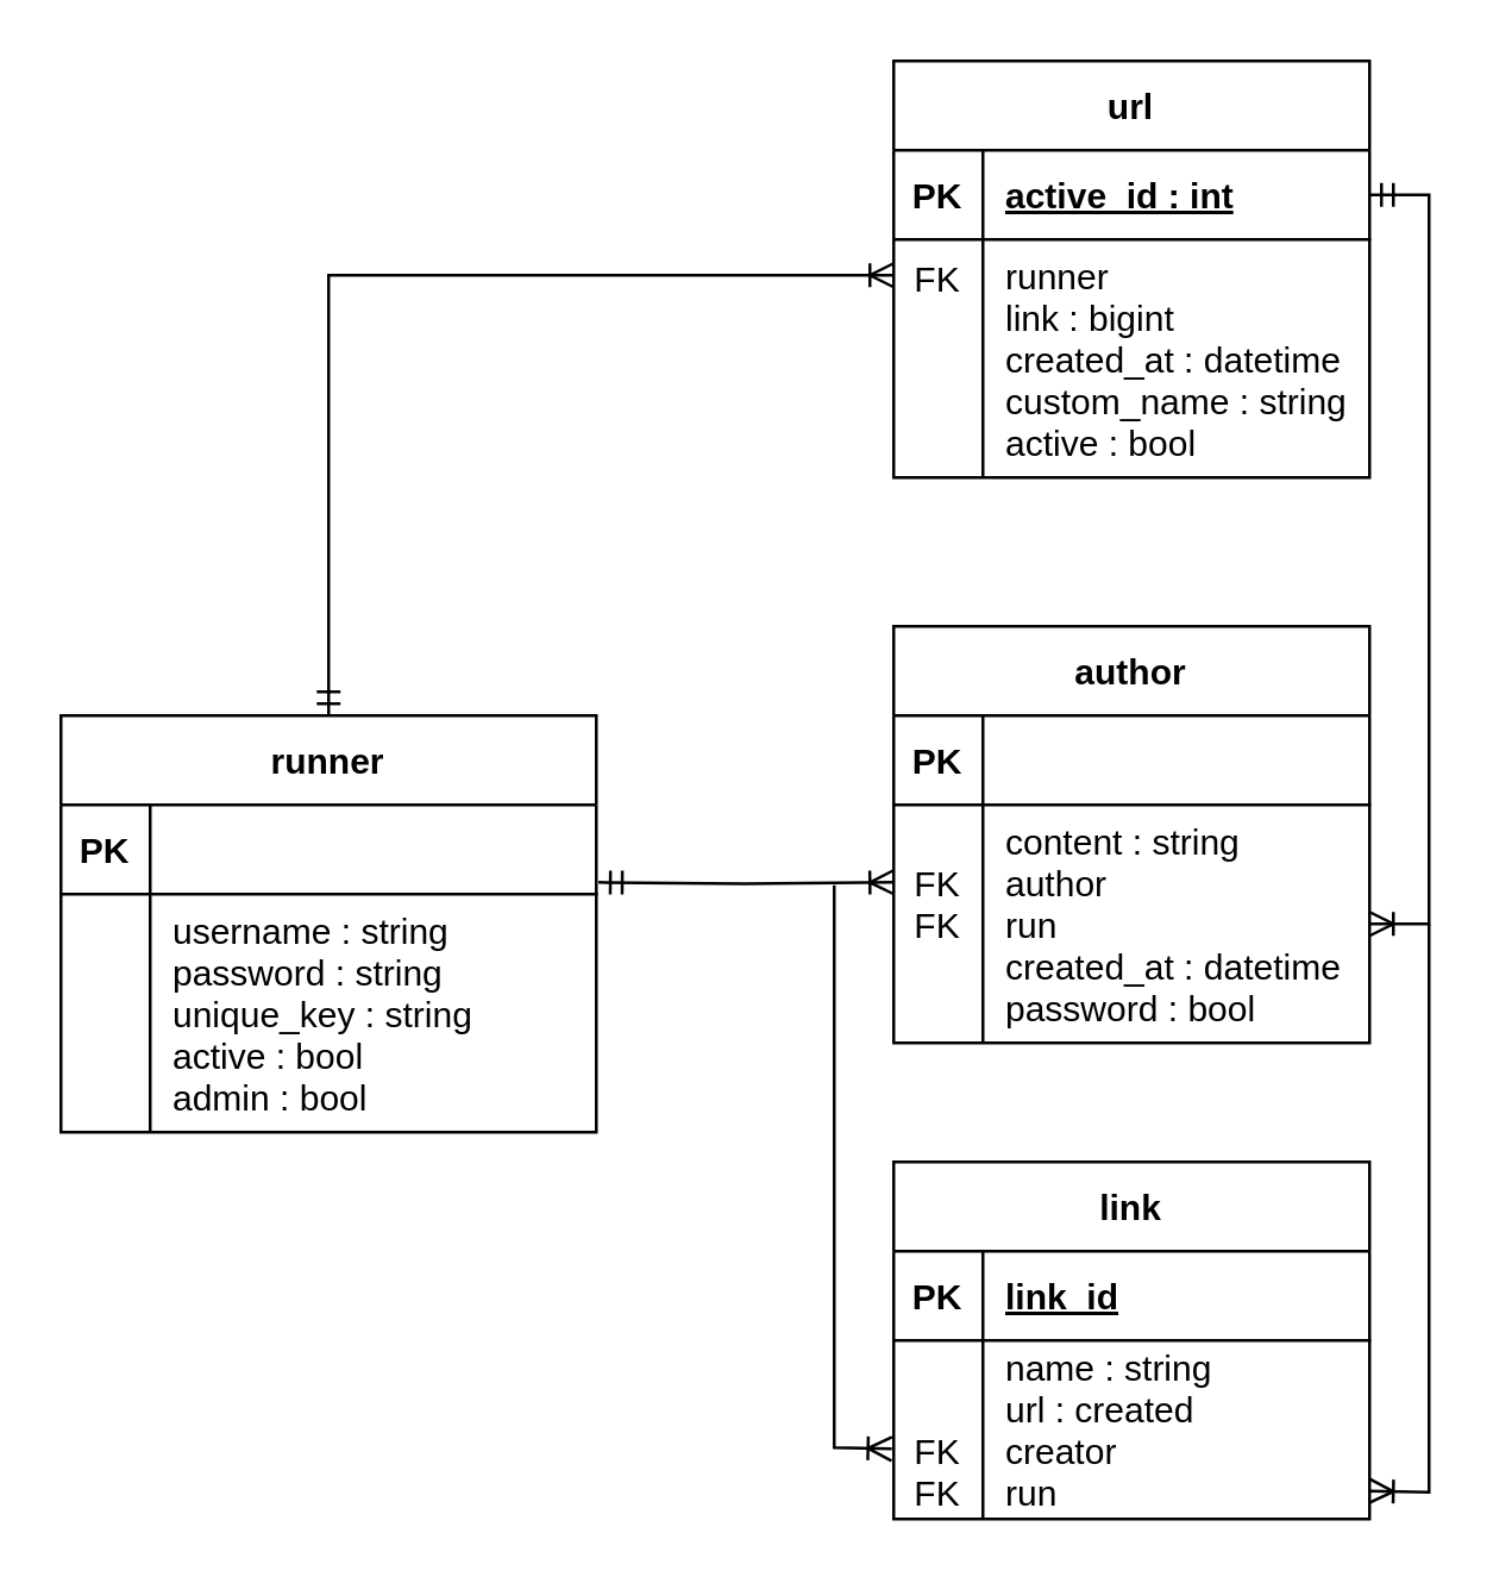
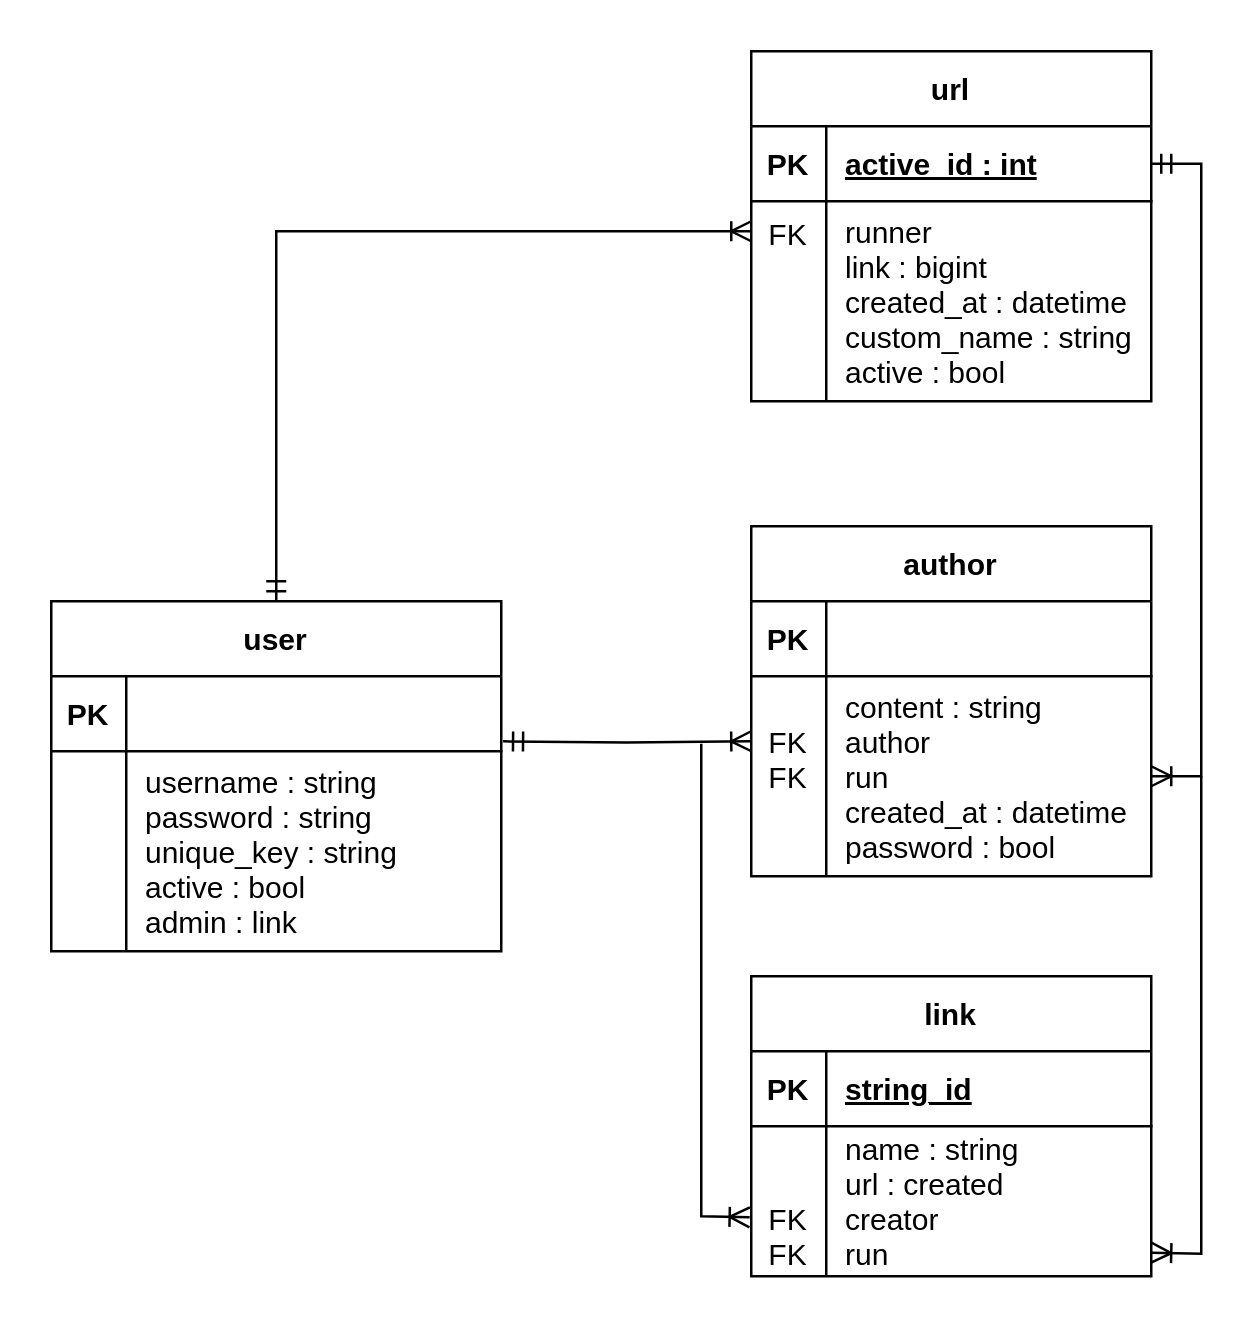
  <mxCell id="0" />
  <mxCell id="1" parent="0" />
- <mxCell id="2" value="runner" style="shape=table;startSize=30;container=1;collapsible=1;childLayout=tableLayout;fixedRows=1;rowLines=0;fontStyle=1;align=center;resizeLast=1;" parent="1" vertex="1"><mxGeometry x="20" y="240" width="180" height="140" as="geometry" /></mxCell>
+ <mxCell id="2" value="user" style="shape=table;startSize=30;container=1;collapsible=1;childLayout=tableLayout;fixedRows=1;rowLines=0;fontStyle=1;align=center;resizeLast=1;" parent="1" vertex="1"><mxGeometry x="20" y="240" width="180" height="140" as="geometry" /></mxCell>
  <mxCell id="3" value="" style="shape=partialRectangle;collapsible=0;dropTarget=0;pointerEvents=0;fillColor=none;points=[[0,0.5],[1,0.5]];portConstraint=eastwest;top=0;left=0;right=0;bottom=1;" parent="2" vertex="1"><mxGeometry y="30" width="180" height="30" as="geometry" /></mxCell>
  <mxCell id="4" value="PK" style="shape=partialRectangle;overflow=hidden;connectable=0;fillColor=none;top=0;left=0;bottom=0;right=0;fontStyle=1;" parent="3" vertex="1"><mxGeometry width="30" height="30" as="geometry" /></mxCell>
  <mxCell id="5" value="" style="shape=partialRectangle;collapsible=0;dropTarget=0;pointerEvents=0;fillColor=none;points=[[0,0.5],[1,0.5]];portConstraint=eastwest;top=0;left=0;right=0;bottom=0;" parent="2" vertex="1"><mxGeometry y="60" width="180" height="80" as="geometry" /></mxCell>
  <mxCell id="6" value="&#10;&#10;&#10;&#10;" style="shape=partialRectangle;overflow=hidden;connectable=0;fillColor=none;top=0;left=0;bottom=0;right=0;" parent="5" vertex="1"><mxGeometry width="30" height="80" as="geometry" /></mxCell>
- <mxCell id="7" value="username : string&#10;password : string&#10;unique_key : string&#10;active : bool&#10;admin : bool" style="shape=partialRectangle;overflow=hidden;connectable=0;fillColor=none;top=0;left=0;bottom=0;right=0;align=left;spacingLeft=6;" parent="5" vertex="1"><mxGeometry x="30" width="150" height="80" as="geometry" /></mxCell>
+ <mxCell id="7" value="username : string&#10;password : string&#10;unique_key : string&#10;active : bool&#10;admin : link" style="shape=partialRectangle;overflow=hidden;connectable=0;fillColor=none;top=0;left=0;bottom=0;right=0;align=left;spacingLeft=6;" parent="5" vertex="1"><mxGeometry x="30" width="150" height="80" as="geometry" /></mxCell>
  <mxCell id="8" value="url" style="shape=table;startSize=30;container=1;collapsible=1;childLayout=tableLayout;fixedRows=1;rowLines=0;fontStyle=1;align=center;resizeLast=1;" parent="1" vertex="1"><mxGeometry x="300" y="20" width="160" height="140" as="geometry" /></mxCell>
  <mxCell id="9" value="" style="shape=partialRectangle;collapsible=0;dropTarget=0;pointerEvents=0;fillColor=none;points=[[0,0.5],[1,0.5]];portConstraint=eastwest;top=0;left=0;right=0;bottom=1;" parent="8" vertex="1"><mxGeometry y="30" width="160" height="30" as="geometry" /></mxCell>
  <mxCell id="10" value="PK" style="shape=partialRectangle;overflow=hidden;connectable=0;fillColor=none;top=0;left=0;bottom=0;right=0;fontStyle=1;" parent="9" vertex="1"><mxGeometry width="30" height="30" as="geometry" /></mxCell>
  <mxCell id="11" value="active_id : int" style="shape=partialRectangle;overflow=hidden;connectable=0;fillColor=none;top=0;left=0;bottom=0;right=0;align=left;spacingLeft=6;fontStyle=5;" parent="9" vertex="1"><mxGeometry x="30" width="130" height="30" as="geometry" /></mxCell>
  <mxCell id="12" value="" style="shape=partialRectangle;collapsible=0;dropTarget=0;pointerEvents=0;fillColor=none;points=[[0,0.5],[1,0.5]];portConstraint=eastwest;top=0;left=0;right=0;bottom=0;" parent="8" vertex="1"><mxGeometry y="60" width="160" height="80" as="geometry" /></mxCell>
  <mxCell id="13" value="FK" style="shape=partialRectangle;overflow=hidden;connectable=0;fillColor=none;top=0;left=0;bottom=0;right=0;verticalAlign=top;" parent="12" vertex="1"><mxGeometry width="30" height="80" as="geometry" /></mxCell>
  <mxCell id="14" value="runner&#10;link : bigint&#10;created_at : datetime&#10;custom_name : string&#10;active : bool" style="shape=partialRectangle;overflow=hidden;connectable=0;fillColor=none;top=0;left=0;bottom=0;right=0;align=left;spacingLeft=6;" parent="12" vertex="1"><mxGeometry x="30" width="130" height="80" as="geometry" /></mxCell>
  <mxCell id="15" value="author" style="shape=table;startSize=30;container=1;collapsible=1;childLayout=tableLayout;fixedRows=1;rowLines=0;fontStyle=1;align=center;resizeLast=1;" parent="1" vertex="1"><mxGeometry x="300" y="210" width="160" height="140" as="geometry" /></mxCell>
  <mxCell id="16" value="" style="shape=partialRectangle;collapsible=0;dropTarget=0;pointerEvents=0;fillColor=none;points=[[0,0.5],[1,0.5]];portConstraint=eastwest;top=0;left=0;right=0;bottom=1;" parent="15" vertex="1"><mxGeometry y="30" width="160" height="30" as="geometry" /></mxCell>
  <mxCell id="17" value="PK" style="shape=partialRectangle;overflow=hidden;connectable=0;fillColor=none;top=0;left=0;bottom=0;right=0;fontStyle=1;" parent="16" vertex="1"><mxGeometry width="30" height="30" as="geometry" /></mxCell>
  <mxCell id="18" value="" style="shape=partialRectangle;collapsible=0;dropTarget=0;pointerEvents=0;fillColor=none;points=[[0,0.5],[1,0.5]];portConstraint=eastwest;top=0;left=0;right=0;bottom=0;" parent="15" vertex="1"><mxGeometry y="60" width="160" height="80" as="geometry" /></mxCell>
  <mxCell id="19" value="FK&#10;FK&#10;" style="shape=partialRectangle;overflow=hidden;connectable=0;fillColor=none;top=0;left=0;bottom=0;right=0;" parent="18" vertex="1"><mxGeometry width="30" height="80" as="geometry" /></mxCell>
  <mxCell id="20" value="content : string&#10;author&#10;run&#10;created_at : datetime&#10;password : bool" style="shape=partialRectangle;overflow=hidden;connectable=0;fillColor=none;top=0;left=0;bottom=0;right=0;align=left;spacingLeft=6;" parent="18" vertex="1"><mxGeometry x="30" width="130" height="80" as="geometry" /></mxCell>
  <mxCell id="21" style="edgeStyle=orthogonalEdgeStyle;rounded=0;orthogonalLoop=1;jettySize=auto;html=1;startArrow=ERmandOne;startFill=0;endArrow=ERoneToMany;endFill=0;exitX=0.5;exitY=0;exitDx=0;exitDy=0;" parent="1" source="2" edge="1"><mxGeometry relative="1" as="geometry"><Array as="points"><mxPoint x="110" y="92" /></Array><mxPoint x="110" y="230" as="sourcePoint" /><mxPoint x="300" y="92" as="targetPoint" /></mxGeometry></mxCell>
  <mxCell id="22" style="edgeStyle=orthogonalEdgeStyle;rounded=0;orthogonalLoop=1;jettySize=auto;html=1;startArrow=ERmandOne;startFill=0;endArrow=ERoneToMany;endFill=0;targetPerimeterSpacing=0;entryX=1;entryY=0.5;entryDx=0;entryDy=0;" parent="1" source="9" target="18" edge="1"><mxGeometry relative="1" as="geometry"><Array as="points"><mxPoint x="480" y="65" /><mxPoint x="480" y="310" /></Array><mxPoint x="460" y="306" as="targetPoint" /></mxGeometry></mxCell>
  <mxCell id="23" style="edgeStyle=orthogonalEdgeStyle;rounded=0;orthogonalLoop=1;jettySize=auto;html=1;startArrow=ERoneToMany;startFill=0;endArrow=ERmandOne;endFill=0;entryX=1.004;entryY=0.868;entryDx=0;entryDy=0;entryPerimeter=0;" parent="1" target="3" edge="1"><mxGeometry relative="1" as="geometry"><Array as="points" /><mxPoint x="300" y="296" as="sourcePoint" /><mxPoint x="200" y="295" as="targetPoint" /></mxGeometry></mxCell>
  <mxCell id="24" value="link" style="shape=table;startSize=30;container=1;collapsible=1;childLayout=tableLayout;fixedRows=1;rowLines=0;fontStyle=1;align=center;resizeLast=1;" parent="1" vertex="1"><mxGeometry x="300" y="390" width="160" height="120" as="geometry" /></mxCell>
  <mxCell id="25" value="" style="shape=partialRectangle;collapsible=0;dropTarget=0;pointerEvents=0;fillColor=none;points=[[0,0.5],[1,0.5]];portConstraint=eastwest;top=0;left=0;right=0;bottom=1;" parent="24" vertex="1"><mxGeometry y="30" width="160" height="30" as="geometry" /></mxCell>
  <mxCell id="26" value="PK" style="shape=partialRectangle;overflow=hidden;connectable=0;fillColor=none;top=0;left=0;bottom=0;right=0;fontStyle=1;" parent="25" vertex="1"><mxGeometry width="30" height="30" as="geometry" /></mxCell>
- <mxCell id="27" value="link_id" style="shape=partialRectangle;overflow=hidden;connectable=0;fillColor=none;top=0;left=0;bottom=0;right=0;align=left;spacingLeft=6;fontStyle=5;" parent="25" vertex="1"><mxGeometry x="30" width="130" height="30" as="geometry" /></mxCell>
+ <mxCell id="27" value="string_id" style="shape=partialRectangle;overflow=hidden;connectable=0;fillColor=none;top=0;left=0;bottom=0;right=0;align=left;spacingLeft=6;fontStyle=5;" parent="25" vertex="1"><mxGeometry x="30" width="130" height="30" as="geometry" /></mxCell>
  <mxCell id="28" value="" style="shape=partialRectangle;collapsible=0;dropTarget=0;pointerEvents=0;fillColor=none;points=[[0,0.5],[1,0.5]];portConstraint=eastwest;top=0;left=0;right=0;bottom=0;" parent="24" vertex="1"><mxGeometry y="60" width="160" height="60" as="geometry" /></mxCell>
  <mxCell id="29" value="&#10;&#10;FK&#10;FK" style="shape=partialRectangle;overflow=hidden;connectable=0;fillColor=none;top=0;left=0;bottom=0;right=0;" parent="28" vertex="1"><mxGeometry width="30" height="60" as="geometry" /></mxCell>
  <mxCell id="30" value="name : string&#10;url : created&#10;creator&#10;run" style="shape=partialRectangle;overflow=hidden;connectable=0;fillColor=none;top=0;left=0;bottom=0;right=0;align=left;spacingLeft=6;" parent="28" vertex="1"><mxGeometry x="30" width="130" height="60" as="geometry" /></mxCell>
  <mxCell id="31" value="" style="endArrow=none;html=1;exitX=1;exitY=0.843;exitDx=0;exitDy=0;exitPerimeter=0;rounded=0;startArrow=ERoneToMany;startFill=0;" parent="1" source="28" edge="1"><mxGeometry width="50" height="50" relative="1" as="geometry"><mxPoint x="480" y="490" as="sourcePoint" /><mxPoint x="480" y="310" as="targetPoint" /><Array as="points"><mxPoint x="480" y="501" /></Array></mxGeometry></mxCell>
  <mxCell id="32" value="" style="endArrow=none;html=1;exitX=-0.004;exitY=0.607;exitDx=0;exitDy=0;rounded=0;startArrow=ERoneToMany;startFill=0;exitPerimeter=0;" parent="1" source="28" edge="1"><mxGeometry width="50" height="50" relative="1" as="geometry"><mxPoint x="240" y="430" as="sourcePoint" /><mxPoint x="280" y="297" as="targetPoint" /><Array as="points"><mxPoint x="280" y="486" /></Array></mxGeometry></mxCell>
